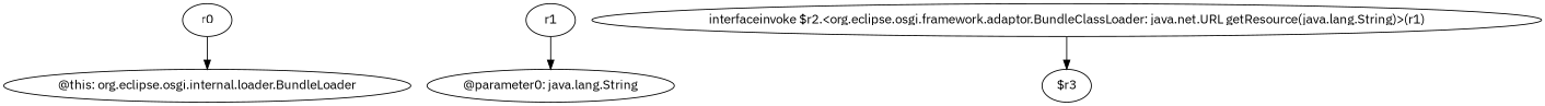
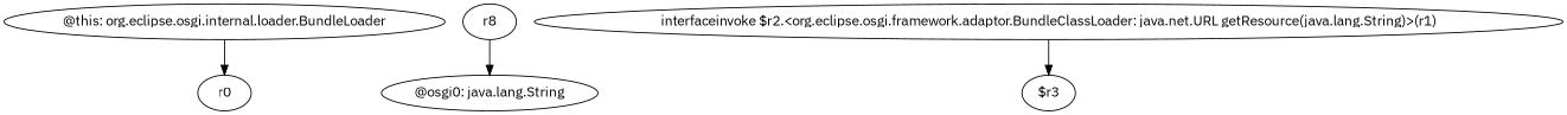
  digraph {
    fontname="IBM Plex Sans"
    node [fontname="IBM Plex Sans"]
    edge [fontname="IBM Plex Sans"]
    n1 [label="@this: org.eclipse.osgi.internal.loader.BundleLoader"]
    n2 [label=r0]
-   n3 [label="@parameter0: java.lang.String"]
-   n4 [label=r1]
+   n3 [label="@osgi0: java.lang.String"]
+   n4 [label=r8]
    n5 [label="interfaceinvoke $r2.<org.eclipse.osgi.framework.adaptor.BundleClassLoader: java.net.URL getResource(java.lang.String)>(r1)"]
    n6 [label="$r3"]
-   n2 -> n1
+   n1 -> n2
    n4 -> n3
    n5 -> n6
  }
